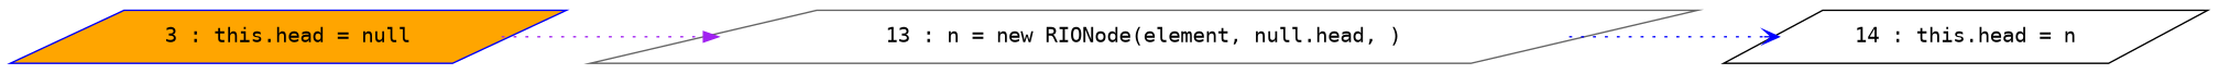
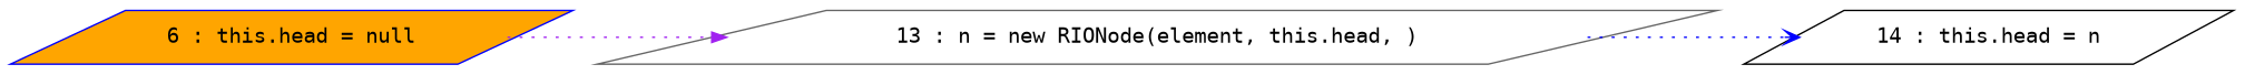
  digraph {
    fontname="DejaVu Sans Mono"
    rankdir=LR
    node [fillcolor=white fontname="DejaVu Sans Mono" shape=parallelogram style=filled]
    edge [fontname="DejaVu Sans Mono" style=dotted]
-   "6 : this.head = null" [color=blue fillcolor=orange label="3 : this.head = null"]
-   "13 : n = new RIONode(element, this.head, )" [color=gray40 label="13 : n = new RIONode(element, null.head, )"]
+   "6 : this.head = null" [color=blue fillcolor=orange]
+   "13 : n = new RIONode(element, this.head, )" [color=gray40]
    "14 : this.head = n" [color=black]
    "6 : this.head = null" -> "13 : n = new RIONode(element, this.head, )" [arrowhead=normal color=purple]
    "13 : n = new RIONode(element, this.head, )" -> "14 : this.head = n" [arrowhead=vee color=blue]
  }
